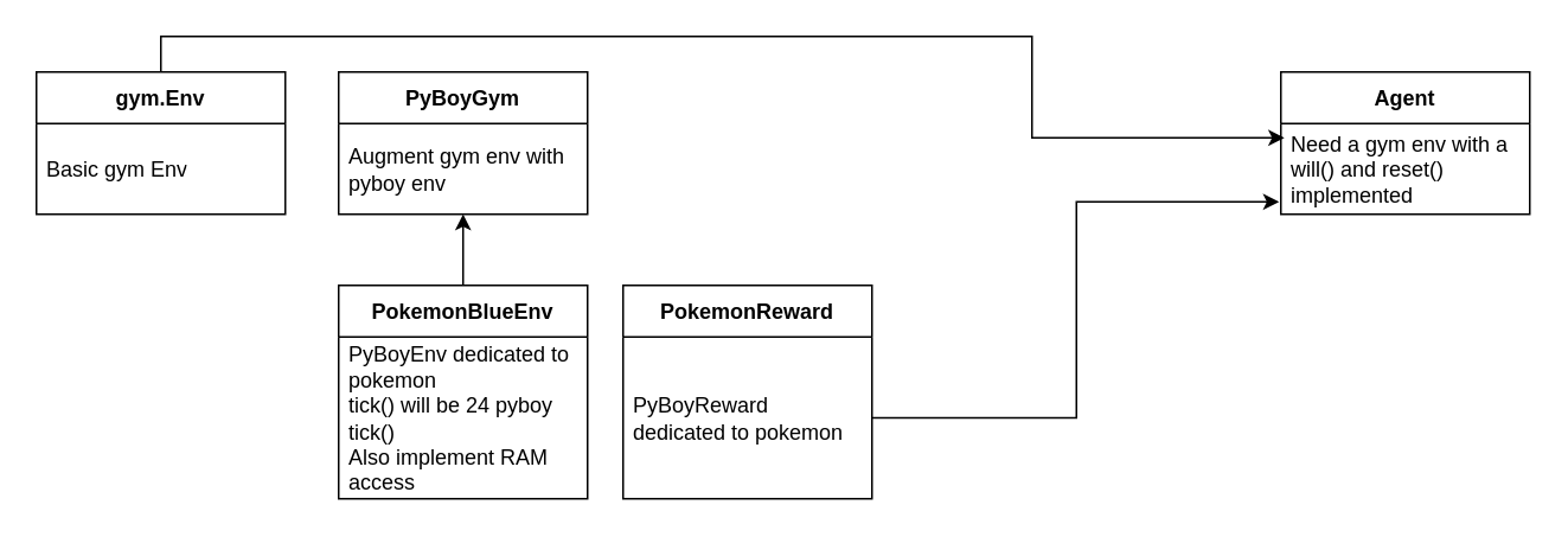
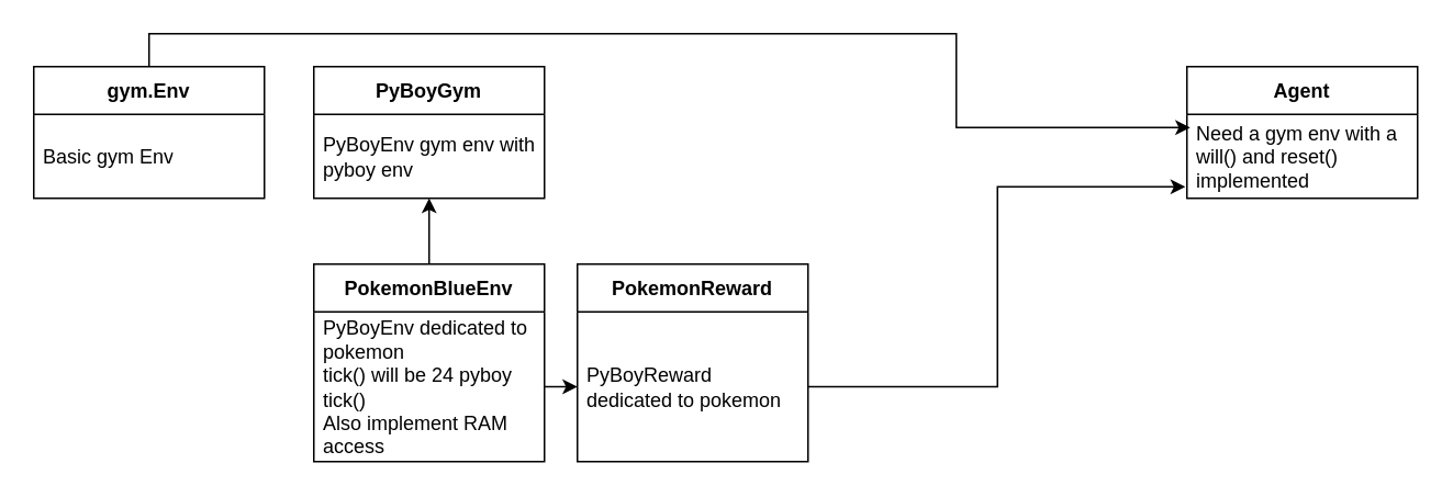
  <mxCell id="0" />
  <mxCell id="1" parent="0" />
  <mxCell id="2" value="gym.Env" style="swimlane;fontStyle=1;align=center;verticalAlign=middle;childLayout=stackLayout;horizontal=1;startSize=29;horizontalStack=0;resizeParent=1;resizeParentMax=0;resizeLast=0;collapsible=0;marginBottom=0;html=1;whiteSpace=wrap;" parent="1" vertex="1"><mxGeometry y="40" width="140" height="80" as="geometry" x="20" /></mxCell>
  <mxCell id="3" value="Basic gym Env" style="text;html=1;strokeColor=none;fillColor=none;align=left;verticalAlign=middle;spacingLeft=4;spacingRight=4;overflow=hidden;rotatable=0;points=[[0,0.5],[1,0.5]];portConstraint=eastwest;whiteSpace=wrap;" parent="2" vertex="1"><mxGeometry y="29" width="140" height="51" as="geometry" /></mxCell>
  <mxCell id="4" value="Agent" style="swimlane;fontStyle=1;align=center;verticalAlign=middle;childLayout=stackLayout;horizontal=1;startSize=29;horizontalStack=0;resizeParent=1;resizeParentMax=0;resizeLast=0;collapsible=0;marginBottom=0;html=1;whiteSpace=wrap;" parent="1" vertex="1"><mxGeometry x="720" y="40" width="140" height="80" as="geometry" /></mxCell>
  <mxCell id="5" value="Need a gym env with a will() and reset() implemented" style="text;html=1;strokeColor=none;fillColor=none;align=left;verticalAlign=middle;spacingLeft=4;spacingRight=4;overflow=hidden;rotatable=0;points=[[0,0.5],[1,0.5]];portConstraint=eastwest;whiteSpace=wrap;" parent="4" vertex="1"><mxGeometry y="29" width="140" height="51" as="geometry" /></mxCell>
  <mxCell id="6" value="PyBoyGym" style="swimlane;fontStyle=1;align=center;verticalAlign=middle;childLayout=stackLayout;horizontal=1;startSize=29;horizontalStack=0;resizeParent=1;resizeParentMax=0;resizeLast=0;collapsible=0;marginBottom=0;html=1;whiteSpace=wrap;" parent="1" vertex="1"><mxGeometry x="190" y="40" width="140" height="80" as="geometry" /></mxCell>
- <mxCell id="7" value="Augment gym env with pyboy env" style="text;html=1;strokeColor=none;fillColor=none;align=left;verticalAlign=middle;spacingLeft=4;spacingRight=4;overflow=hidden;rotatable=0;points=[[0,0.5],[1,0.5]];portConstraint=eastwest;whiteSpace=wrap;" parent="6" vertex="1"><mxGeometry y="29" width="140" height="51" as="geometry" /></mxCell>
+ <mxCell id="7" value="PyBoyEnv gym env with pyboy env" style="text;html=1;strokeColor=none;fillColor=none;align=left;verticalAlign=middle;spacingLeft=4;spacingRight=4;overflow=hidden;rotatable=0;points=[[0,0.5],[1,0.5]];portConstraint=eastwest;whiteSpace=wrap;" parent="6" vertex="1"><mxGeometry y="29" width="140" height="51" as="geometry" /></mxCell>
  <mxCell id="8" style="edgeStyle=none;html=1;exitX=0.5;exitY=0;exitDx=0;exitDy=0;" edge="1" parent="1" source="9" target="7"><mxGeometry relative="1" as="geometry" /></mxCell>
  <mxCell id="9" value="PokemonBlueEnv" style="swimlane;fontStyle=1;align=center;verticalAlign=middle;childLayout=stackLayout;horizontal=1;startSize=29;horizontalStack=0;resizeParent=1;resizeParentMax=0;resizeLast=0;collapsible=0;marginBottom=0;html=1;whiteSpace=wrap;" parent="1" vertex="1"><mxGeometry x="190" y="160" width="140" height="120" as="geometry" /></mxCell>
  <mxCell id="10" value="PyBoyEnv dedicated to pokemon&lt;br&gt;tick() will be 24 pyboy tick()&lt;br&gt;Also implement RAM access" style="text;html=1;strokeColor=none;fillColor=none;align=left;verticalAlign=middle;spacingLeft=4;spacingRight=4;overflow=hidden;rotatable=0;points=[[0,0.5],[1,0.5]];portConstraint=eastwest;whiteSpace=wrap;" parent="9" vertex="1"><mxGeometry y="29" width="140" height="91" as="geometry" /></mxCell>
  <mxCell id="11" value="PokemonReward" style="swimlane;fontStyle=1;align=center;verticalAlign=middle;childLayout=stackLayout;horizontal=1;startSize=29;horizontalStack=0;resizeParent=1;resizeParentMax=0;resizeLast=0;collapsible=0;marginBottom=0;html=1;whiteSpace=wrap;" parent="1" vertex="1"><mxGeometry x="350" y="160" width="140" height="120" as="geometry" /></mxCell>
  <mxCell id="12" value="PyBoyReward dedicated to pokemon" style="text;html=1;strokeColor=none;fillColor=none;align=left;verticalAlign=middle;spacingLeft=4;spacingRight=4;overflow=hidden;rotatable=0;points=[[0,0.5],[1,0.5]];portConstraint=eastwest;whiteSpace=wrap;" parent="11" vertex="1"><mxGeometry y="29" width="140" height="91" as="geometry" /></mxCell>
  <mxCell id="13" style="edgeStyle=orthogonalEdgeStyle;rounded=0;orthogonalLoop=1;jettySize=auto;html=1;exitX=1;exitY=0.5;exitDx=0;exitDy=0;entryX=-0.007;entryY=0.863;entryDx=0;entryDy=0;entryPerimeter=0;" parent="1" source="12" target="5" edge="1"><mxGeometry relative="1" as="geometry" /></mxCell>
  <mxCell id="14" style="edgeStyle=orthogonalEdgeStyle;rounded=0;orthogonalLoop=1;jettySize=auto;html=1;exitX=0.5;exitY=0;exitDx=0;exitDy=0;entryX=0.014;entryY=0.157;entryDx=0;entryDy=0;entryPerimeter=0;" parent="1" source="2" target="5" edge="1"><mxGeometry relative="1" as="geometry"><Array as="points"><mxPoint x="90" y="20" /><mxPoint x="580" y="20" /><mxPoint x="580" y="77" /></Array></mxGeometry></mxCell>
+ <mxCell id="15" style="edgeStyle=none;html=1;exitX=1;exitY=0.5;exitDx=0;exitDy=0;entryX=0;entryY=0.5;entryDx=0;entryDy=0;" edge="1" parent="1" source="10" target="12"><mxGeometry relative="1" as="geometry" /></mxCell>
